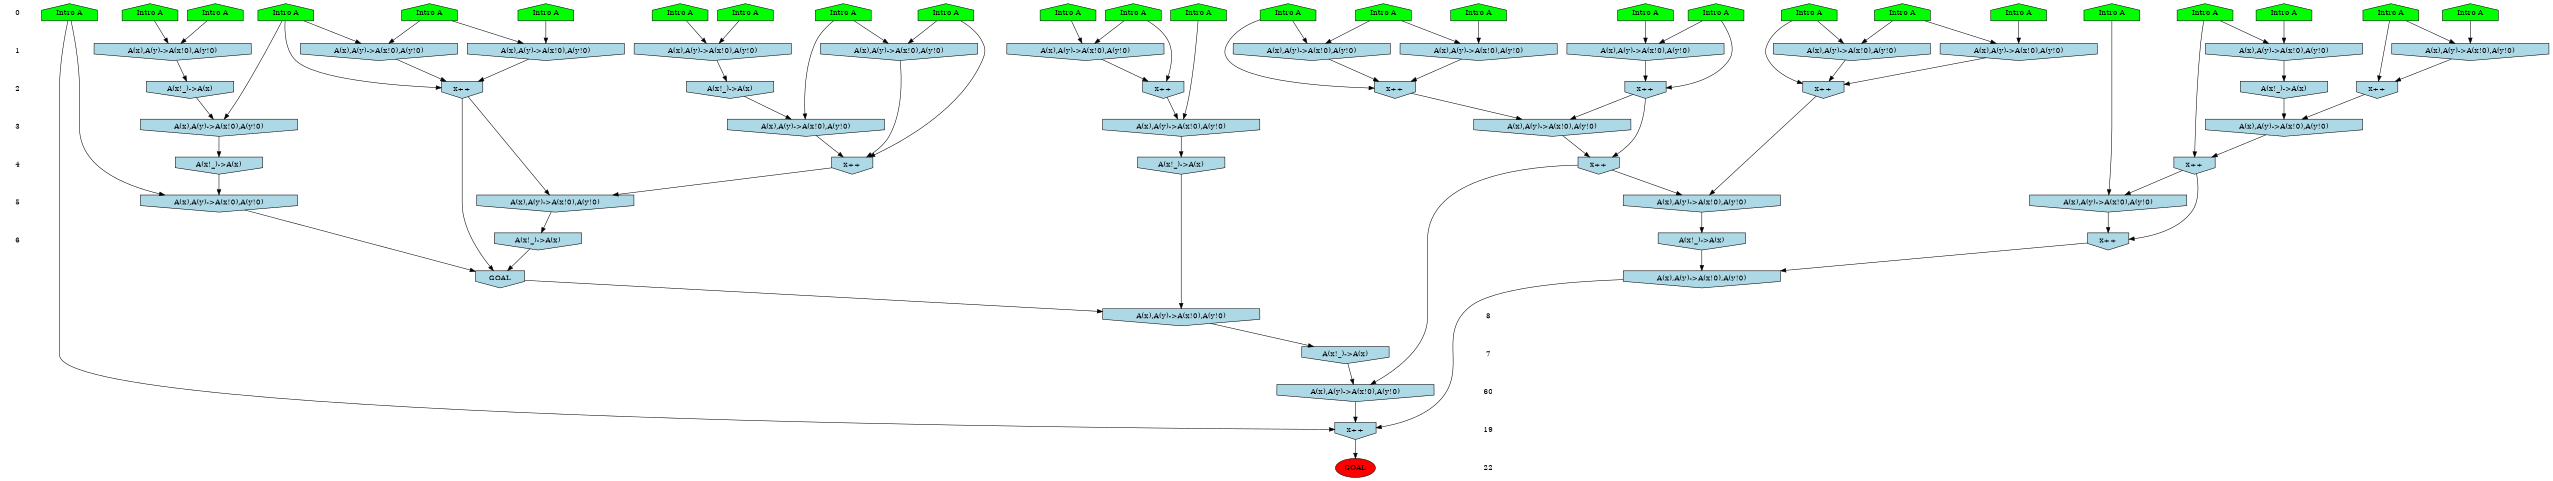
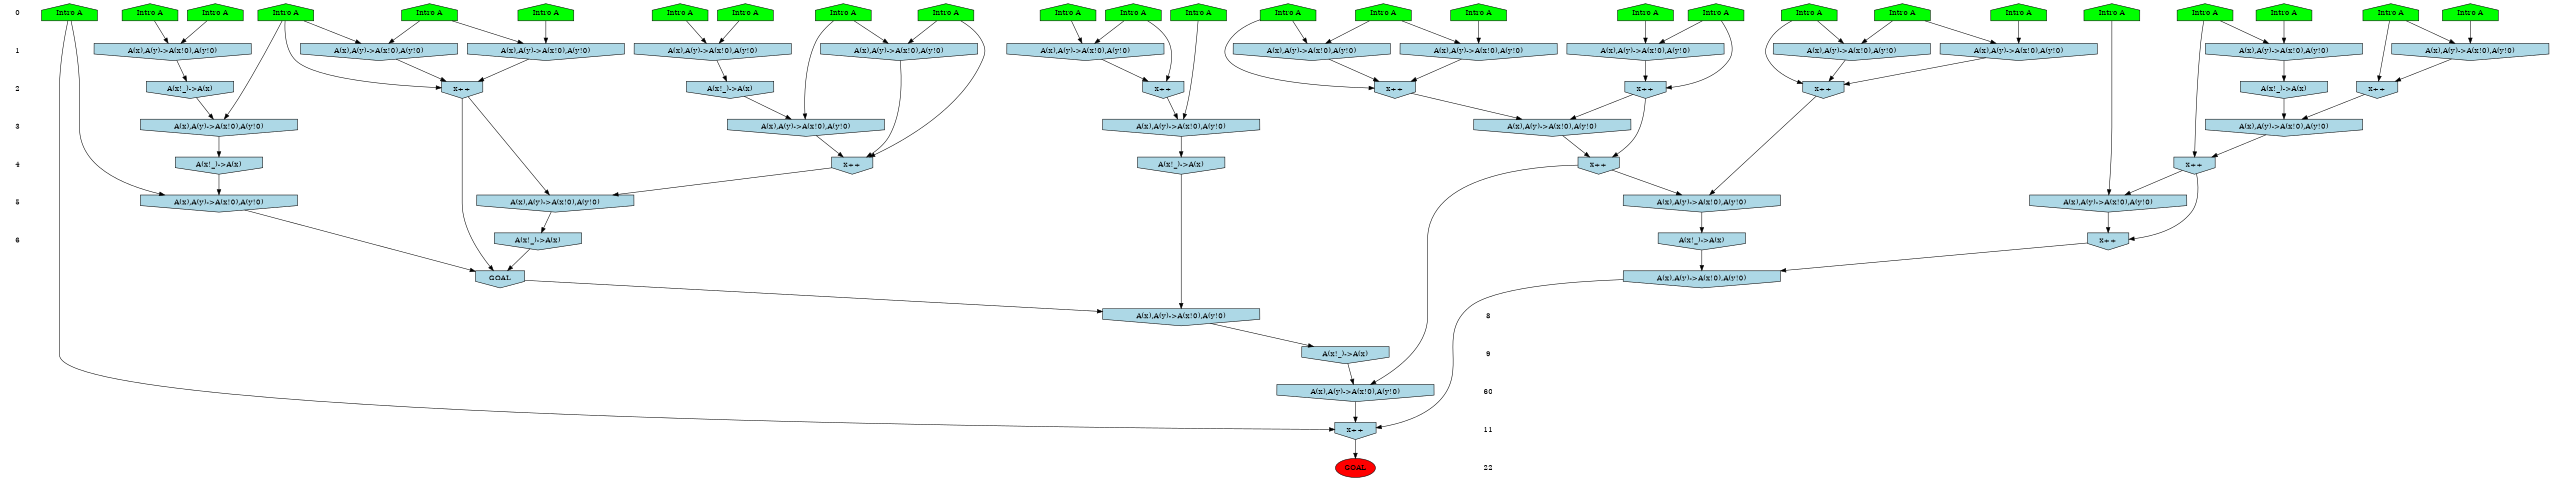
  digraph {
    ranksep=.5
    node [shape=invhouse fillcolor=lightblue style=filled]
    0 [shape=plaintext fillcolor="" style=""]
    n2 [fillcolor=green label="Intro A" shape=house]
    n3 [fillcolor=green label="Intro A" shape=house]
    n4 [fillcolor=green label="Intro A" shape=house]
    n5 [fillcolor=green label="Intro A" shape=house]
    n6 [fillcolor=green label="Intro A" shape=house]
    n7 [fillcolor=green label="Intro A" shape=house]
    n8 [fillcolor=green label="Intro A" shape=house]
    n9 [fillcolor=green label="Intro A" shape=house]
    n10 [fillcolor=green label="Intro A" shape=house]
    n11 [fillcolor=green label="Intro A" shape=house]
    n12 [fillcolor=green label="Intro A" shape=house]
    n13 [fillcolor=green label="Intro A" shape=house]
    n14 [fillcolor=green label="Intro A" shape=house]
    n15 [fillcolor=green label="Intro A" shape=house]
    n16 [fillcolor=green label="Intro A" shape=house]
    n17 [fillcolor=green label="Intro A" shape=house]
    n18 [fillcolor=green label="Intro A" shape=house]
    n19 [fillcolor=green label="Intro A" shape=house]
    n20 [fillcolor=green label="Intro A" shape=house]
    n21 [fillcolor=green label="Intro A" shape=house]
    n22 [fillcolor=green label="Intro A" shape=house]
    n23 [fillcolor=green label="Intro A" shape=house]
    n24 [fillcolor=green label="Intro A" shape=house]
    n25 [fillcolor=green label="Intro A" shape=house]
    n26 [fillcolor=green label="Intro A" shape=house]
    n27 [fillcolor=green label="Intro A" shape=house]
    1 [shape=plaintext fillcolor="" style=""]
    n29 [label="A(x),A(y)->A(x!0),A(y!0)"]
    n30 [label="A(x),A(y)->A(x!0),A(y!0)"]
    n31 [label="A(x),A(y)->A(x!0),A(y!0)"]
    n32 [label="A(x),A(y)->A(x!0),A(y!0)"]
    n33 [label="A(x),A(y)->A(x!0),A(y!0)"]
    n34 [label="A(x),A(y)->A(x!0),A(y!0)"]
    n35 [label="A(x),A(y)->A(x!0),A(y!0)"]
    n36 [label="A(x),A(y)->A(x!0),A(y!0)"]
    n37 [label="A(x),A(y)->A(x!0),A(y!0)"]
    n38 [label="A(x),A(y)->A(x!0),A(y!0)"]
    n39 [label="A(x),A(y)->A(x!0),A(y!0)"]
    n40 [label="A(x),A(y)->A(x!0),A(y!0)"]
    n41 [label="A(x),A(y)->A(x!0),A(y!0)"]
    2 [shape=plaintext fillcolor="" style=""]
    n43 [label="A(x!_)->A(x)"]
    n44 [label="x++"]
    n45 [label="x++"]
    n46 [label="A(x!_)->A(x)"]
    n47 [label="x++"]
    n48 [label="x++"]
    n49 [label="x++"]
    n50 [label="A(x!_)->A(x)"]
    n51 [label="x++"]
    3 [shape=plaintext fillcolor="" style=""]
    n53 [label="A(x),A(y)->A(x!0),A(y!0)"]
    n54 [label="A(x),A(y)->A(x!0),A(y!0)"]
    n55 [label="A(x),A(y)->A(x!0),A(y!0)"]
    n56 [label="A(x),A(y)->A(x!0),A(y!0)"]
    n57 [label="A(x),A(y)->A(x!0),A(y!0)"]
    4 [shape=plaintext fillcolor="" style=""]
    n59 [label="A(x!_)->A(x)"]
    n60 [label="x++"]
    n61 [label="x++"]
    n62 [label="x++"]
    n63 [label="A(x!_)->A(x)"]
    5 [shape=plaintext fillcolor="" style=""]
    n65 [label="A(x),A(y)->A(x!0),A(y!0)"]
    n66 [label="A(x),A(y)->A(x!0),A(y!0)"]
    n67 [label="A(x),A(y)->A(x!0),A(y!0)"]
    n68 [label="A(x),A(y)->A(x!0),A(y!0)"]
    6 [shape=plaintext fillcolor="" style=""]
    n70 [label="A(x!_)->A(x)"]
    n71 [label="A(x!_)->A(x)"]
    n72 [label="x++"]
    n73 [label=GOAL]
    n74 [label="A(x),A(y)->A(x!0),A(y!0)"]
    8 [shape=plaintext fillcolor="" style=""]
    n76 [label="A(x),A(y)->A(x!0),A(y!0)"]
-   9 [shape=plaintext label=7 fillcolor="" style=""]
+   9 [shape=plaintext fillcolor="" style=""]
    n78 [label="A(x!_)->A(x)"]
    n79 [label=60 shape=plaintext fillcolor="" style=""]
    n80 [label="A(x),A(y)->A(x!0),A(y!0)"]
-   11 [shape=plaintext label=19 fillcolor="" style=""]
+   11 [shape=plaintext fillcolor="" style=""]
    n82 [label="x++"]
    n83 [label=22 shape=plaintext fillcolor="" style=""]
    n84 [fillcolor=red label=GOAL shape=""]
    subgraph sub_1 {
      rank=same
      0
      n2
      n3
      n4
      n5
      n6
      n7
      n8
      n9
      n10
      n11
      n12
      n13
      n14
      n15
      n16
      n17
      n18
      n19
      n20
      n21
      n22
      n23
      n24
      n25
      n26
      n27
    }
    subgraph sub_2 {
      rank=same
      1
      n29
      n30
      n31
      n32
      n33
      n34
      n35
      n36
      n37
      n38
      n39
      n40
      n41
    }
    subgraph sub_3 {
      rank=same
      2
      n43
      n44
      n45
      n46
      n47
      n48
      n49
      n50
      n51
    }
    subgraph sub_4 {
      rank=same
      3
      n53
      n54
      n55
      n56
      n57
    }
    subgraph sub_5 {
      rank=same
      4
      n59
      n60
      n61
      n62
      n63
    }
    subgraph sub_6 {
      rank=same
      5
      n65
      n66
      n67
      n68
    }
    subgraph sub_7 {
      rank=same
      6
      n70
      n71
      n72
    }
    subgraph sub_8 {
      rank=same
      n73
      n74
    }
    subgraph sub_9 {
      rank=same
      8
      n76
    }
    subgraph sub_10 {
      rank=same
      9
      n78
    }
    subgraph sub_11 {
      rank=same
      n79
      n80
    }
    subgraph sub_12 {
      rank=same
      11
      n82
    }
    subgraph sub_13 {
      rank=same
      n83
      n84
    }
    0 -> 1 [style=invis]
    n2 -> n38
    n3 -> n39
    n3 -> n49
    n4 -> n30
    n4 -> n31
    n5 -> n68
    n6 -> n37
    n6 -> n48
    n7 -> n34
    n7 -> n47
    n8 -> n29
    n9 -> n36
    n9 -> n54
    n10 -> n40
    n10 -> n41
    n11 -> n65
    n11 -> n82
    n12 -> n36
    n12 -> n61
    n13 -> n56
    n14 -> n39
    n15 -> n41
    n15 -> n51
    n15 -> n53
    n16 -> n37
    n17 -> n29
    n18 -> n32
    n19 -> n38
    n19 -> n62
    n20 -> n35
    n20 -> n45
    n21 -> n32
    n22 -> n33
    n22 -> n35
    n23 -> n31
    n23 -> n44
    n24 -> n33
    n25 -> n34
    n26 -> n40
    n27 -> n30
    1 -> 2 [style=invis]
    n29 -> n43
    n30 -> n44
    n31 -> n44
    n32 -> n46
    n33 -> n45
    n34 -> n47
    n35 -> n45
    n36 -> n61
    n37 -> n48
    n38 -> n50
    n39 -> n49
    n40 -> n51
    n41 -> n51
    2 -> 3 [style=invis]
    n43 -> n53
    n44 -> n66
    n45 -> n55
    n46 -> n54
    n47 -> n57
    n48 -> n55
    n48 -> n60
    n49 -> n56
    n50 -> n57
    n51 -> n67
    n51 -> n73
    3 -> 4 [style=invis]
    n53 -> n59
    n54 -> n61
    n55 -> n60
    n56 -> n63
    n57 -> n62
    4 -> 5 [style=invis]
    n59 -> n65
    n60 -> n66
    n60 -> n80
    n61 -> n67
    n62 -> n68
    n62 -> n72
    n63 -> n76
    5 -> 6 [style=invis]
    n65 -> n73
    n66 -> n71
    n67 -> n70
    n68 -> n72
    n70 -> n73
    n71 -> n74
    n72 -> n74
    n73 -> n76
    n74 -> n82
    8 -> 9 [style=invis]
    n76 -> n78
    9 -> n79 [style=invis]
    n78 -> n80
    n79 -> 11 [style=invis]
    n80 -> n82
    11 -> n83 [style=invis]
    n82 -> n84
  }
